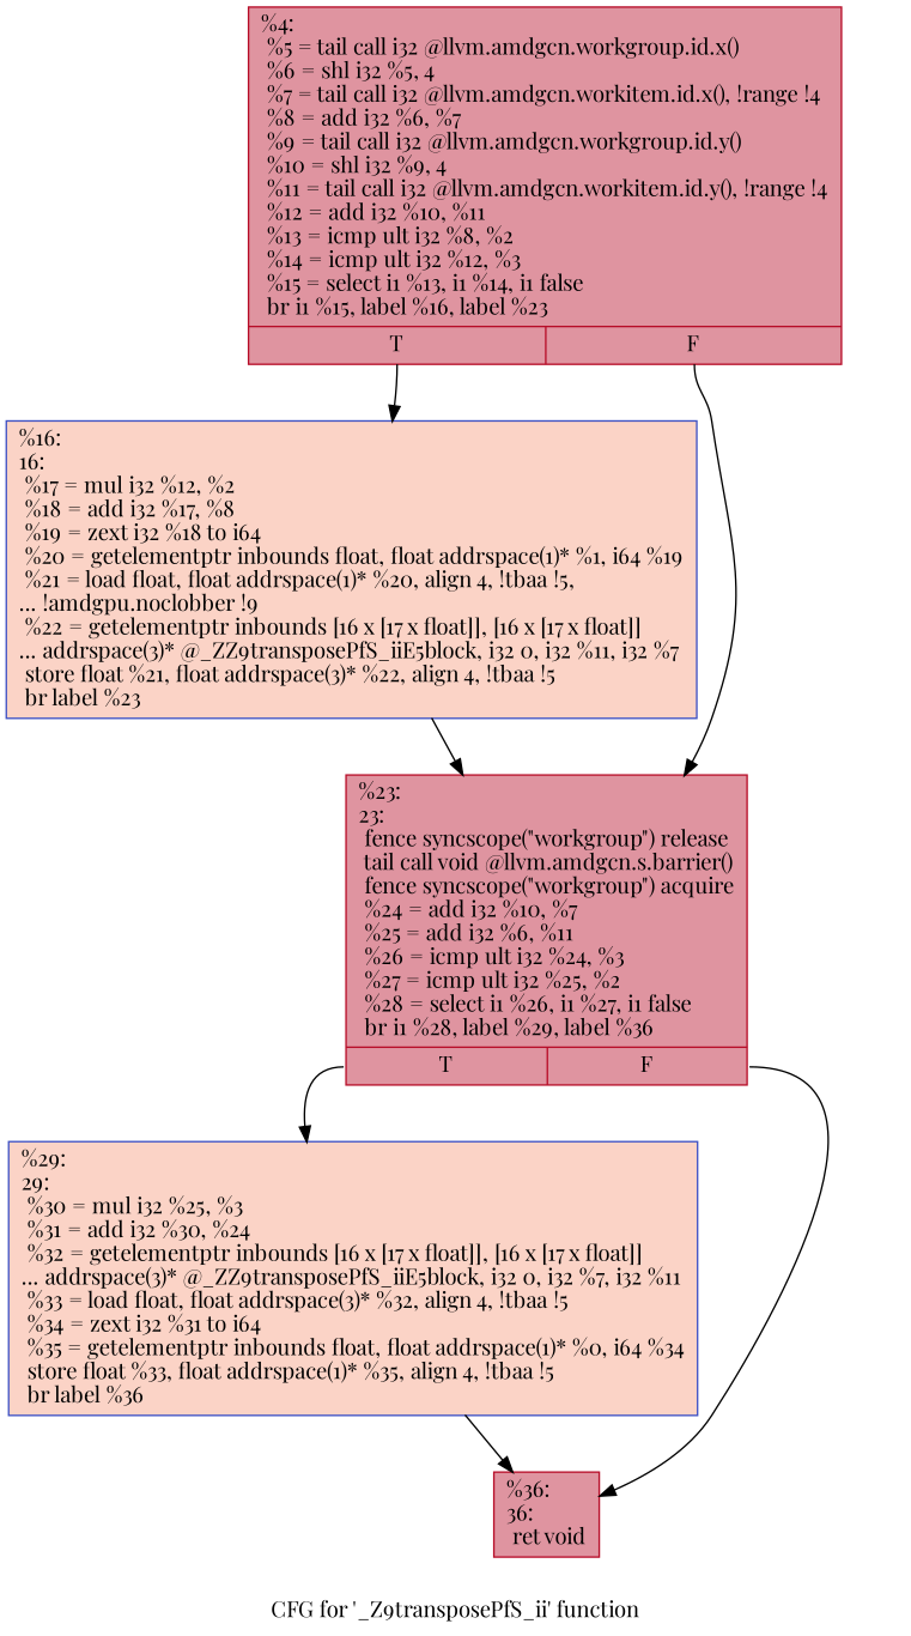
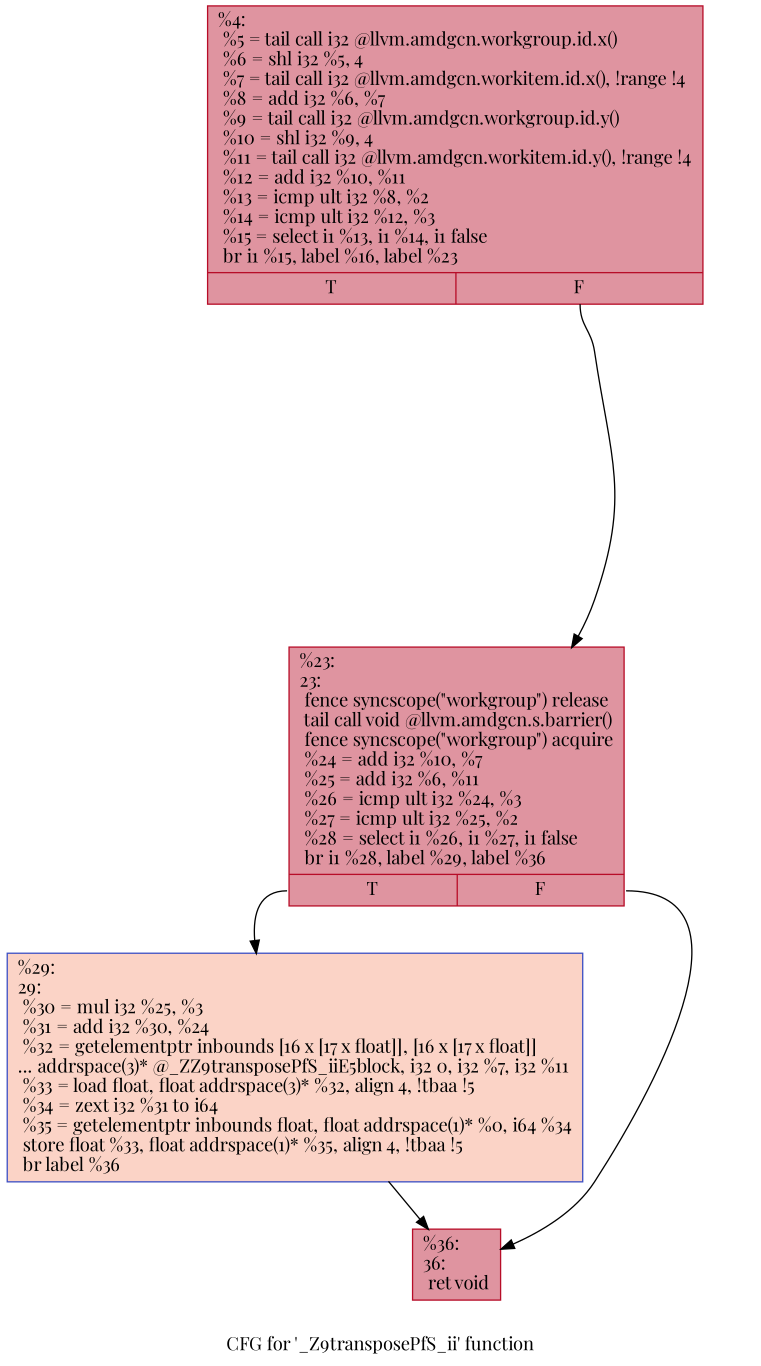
  digraph {
    label="CFG for '_Z9transposePfS_ii' function"
    fontname="Playfair Display"
    node [color="#b70d28ff" fillcolor="#b70d2870" shape=record style=filled fontname="Playfair Display"]
    edge [fontname="Playfair Display"]
    n1 [label="{%4:\l  %5 = tail call i32 @llvm.amdgcn.workgroup.id.x()\l  %6 = shl i32 %5, 4\l  %7 = tail call i32 @llvm.amdgcn.workitem.id.x(), !range !4\l  %8 = add i32 %6, %7\l  %9 = tail call i32 @llvm.amdgcn.workgroup.id.y()\l  %10 = shl i32 %9, 4\l  %11 = tail call i32 @llvm.amdgcn.workitem.id.y(), !range !4\l  %12 = add i32 %10, %11\l  %13 = icmp ult i32 %8, %2\l  %14 = icmp ult i32 %12, %3\l  %15 = select i1 %13, i1 %14, i1 false\l  br i1 %15, label %16, label %23\l|{<s0>T|<s1>F}}"]
-   n2 [color="#3d50c3ff" fillcolor="#f59c7d70" label="{%16:\l16:                                               \l  %17 = mul i32 %12, %2\l  %18 = add i32 %17, %8\l  %19 = zext i32 %18 to i64\l  %20 = getelementptr inbounds float, float addrspace(1)* %1, i64 %19\l  %21 = load float, float addrspace(1)* %20, align 4, !tbaa !5,\l... !amdgpu.noclobber !9\l  %22 = getelementptr inbounds [16 x [17 x float]], [16 x [17 x float]]\l... addrspace(3)* @_ZZ9transposePfS_iiE5block, i32 0, i32 %11, i32 %7\l  store float %21, float addrspace(3)* %22, align 4, !tbaa !5\l  br label %23\l}"]
    n3 [label="{%23:\l23:                                               \l  fence syncscope(\"workgroup\") release\l  tail call void @llvm.amdgcn.s.barrier()\l  fence syncscope(\"workgroup\") acquire\l  %24 = add i32 %10, %7\l  %25 = add i32 %6, %11\l  %26 = icmp ult i32 %24, %3\l  %27 = icmp ult i32 %25, %2\l  %28 = select i1 %26, i1 %27, i1 false\l  br i1 %28, label %29, label %36\l|{<s0>T|<s1>F}}"]
    n4 [color="#3d50c3ff" fillcolor="#f59c7d70" label="{%29:\l29:                                               \l  %30 = mul i32 %25, %3\l  %31 = add i32 %30, %24\l  %32 = getelementptr inbounds [16 x [17 x float]], [16 x [17 x float]]\l... addrspace(3)* @_ZZ9transposePfS_iiE5block, i32 0, i32 %7, i32 %11\l  %33 = load float, float addrspace(3)* %32, align 4, !tbaa !5\l  %34 = zext i32 %31 to i64\l  %35 = getelementptr inbounds float, float addrspace(1)* %0, i64 %34\l  store float %33, float addrspace(1)* %35, align 4, !tbaa !5\l  br label %36\l}"]
    n5 [label="{%36:\l36:                                               \l  ret void\l}"]
-   n1 -> n2 [tailport=s0]
    n1 -> n3 [tailport=s1]
-   n2 -> n3
    n3 -> n4 [tailport=s0]
    n3 -> n5 [tailport=s1]
    n4 -> n5
  }
